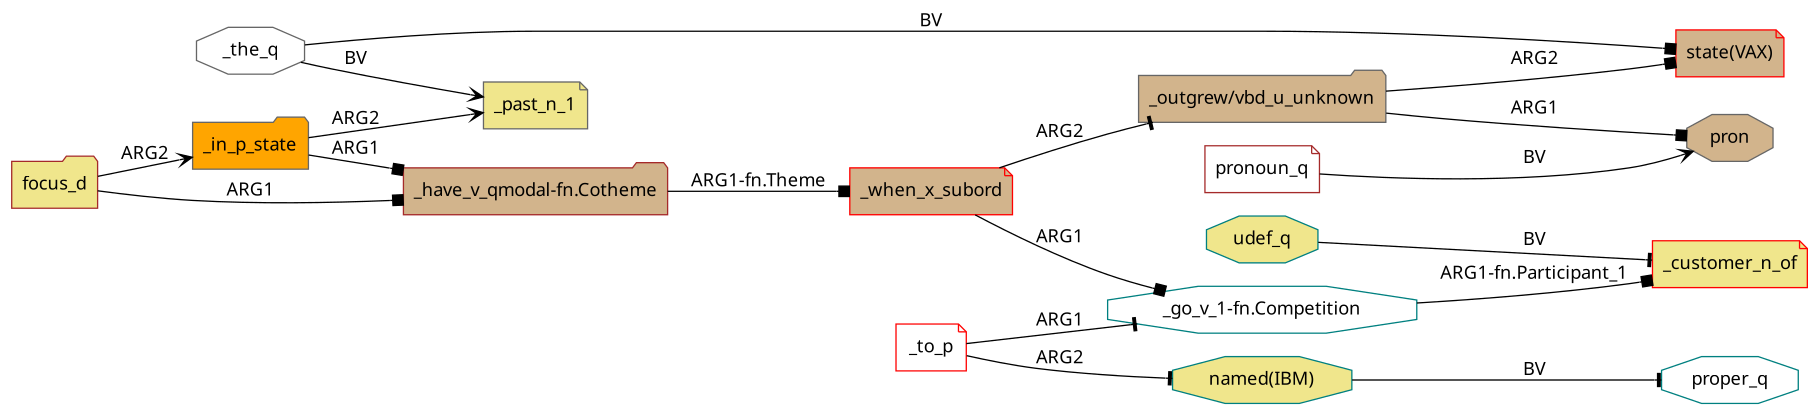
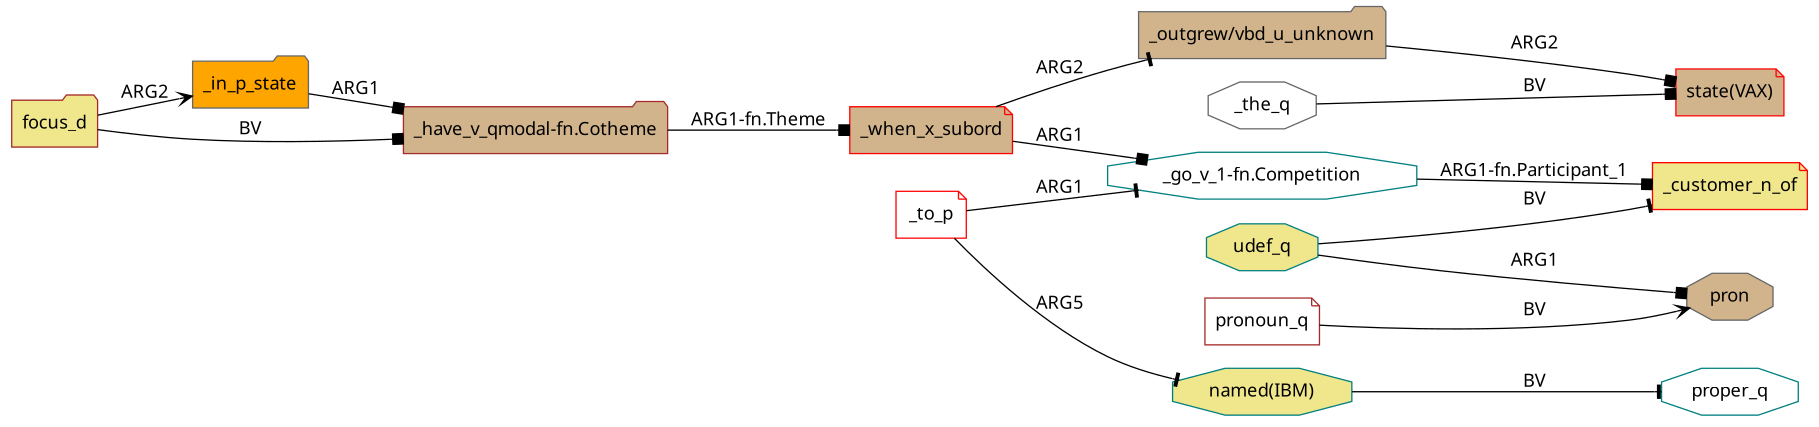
  digraph {
    fontname="Noto Sans"
    rankdir=LR
    node [color=gray40 fillcolor=khaki fontname="Noto Sans" shape=note style=filled]
    edge [arrowhead=box fontname="Noto Sans"]
    _in_p_state [fillcolor=orange shape=folder]
-   _past_n_1
    "_have_v_qmodal-fn.Cotheme" [color=brown fillcolor=tan shape=folder]
    _when_x_subord [color=red fillcolor=tan]
    "_outgrew/vbd_u_unknown" [fillcolor=tan shape=folder]
    "_go_v_1-fn.Competition" [color=teal fillcolor=white shape=octagon]
    proper_q [color=teal fillcolor=white shape=octagon]
    "named(IBM)" [color=teal shape=octagon]
    _the_q [fillcolor=white shape=octagon]
    n10 [color=red fillcolor=tan label="state(VAX)"]
    pron [fillcolor=tan shape=octagon]
    _customer_n_of [color=red]
    udef_q [color=teal shape=octagon]
    focus_d [color=brown shape=folder]
    _to_p [color=red fillcolor=white]
    pronoun_q [color=brown fillcolor=white]
-   _in_p_state -> _past_n_1 [arrowhead=vee label=ARG2]
    _in_p_state -> "_have_v_qmodal-fn.Cotheme" [label=ARG1]
    "_have_v_qmodal-fn.Cotheme" -> _when_x_subord [label="ARG1-fn.Theme"]
    _when_x_subord -> "_outgrew/vbd_u_unknown" [arrowhead=tee label=ARG2]
    _when_x_subord -> "_go_v_1-fn.Competition" [label=ARG1]
    "_outgrew/vbd_u_unknown" -> n10 [label=ARG2]
-   "_outgrew/vbd_u_unknown" -> pron [label=ARG1]
+   udef_q -> pron [label=ARG1]
    "_go_v_1-fn.Competition" -> _customer_n_of [label="ARG1-fn.Participant_1"]
    "named(IBM)" -> proper_q [arrowhead=tee label=BV]
-   _the_q -> _past_n_1 [arrowhead=vee label=BV]
    _the_q -> n10 [label=BV]
    udef_q -> _customer_n_of [arrowhead=tee label=BV]
    focus_d -> _in_p_state [arrowhead=vee label=ARG2]
-   focus_d -> "_have_v_qmodal-fn.Cotheme" [label=ARG1]
+   focus_d -> "_have_v_qmodal-fn.Cotheme" [label=BV]
    _to_p -> "_go_v_1-fn.Competition" [arrowhead=tee label=ARG1]
-   _to_p -> "named(IBM)" [arrowhead=tee label=ARG2]
+   _to_p -> "named(IBM)" [arrowhead=tee label=ARG5]
    pronoun_q -> pron [arrowhead=vee label=BV]
  }
